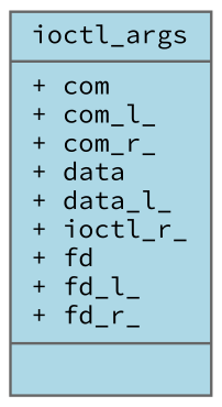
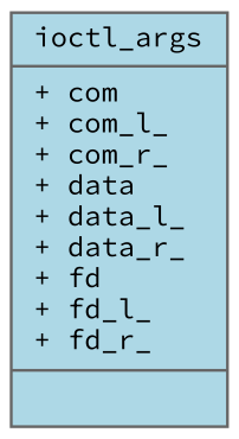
  digraph {
    fontname="Source Code Pro"
-   n1 [color=gray40 fillcolor=lightblue fontcolor=black fontname="Source Code Pro" fontsize=10 height=0.2 label="{ioctl_args\n|+ com\l+ com_l_\l+ com_r_\l+ data\l+ data_l_\l+ ioctl_r_\l+ fd\l+ fd_l_\l+ fd_r_\l|}" shape=record style=filled width=0.4]
+   n1 [color=gray40 fillcolor=lightblue fontcolor=black fontname="Source Code Pro" fontsize=10 height=0.2 label="{ioctl_args\n|+ com\l+ com_l_\l+ com_r_\l+ data\l+ data_l_\l+ data_r_\l+ fd\l+ fd_l_\l+ fd_r_\l|}" shape=record style=filled width=0.4]
  }
